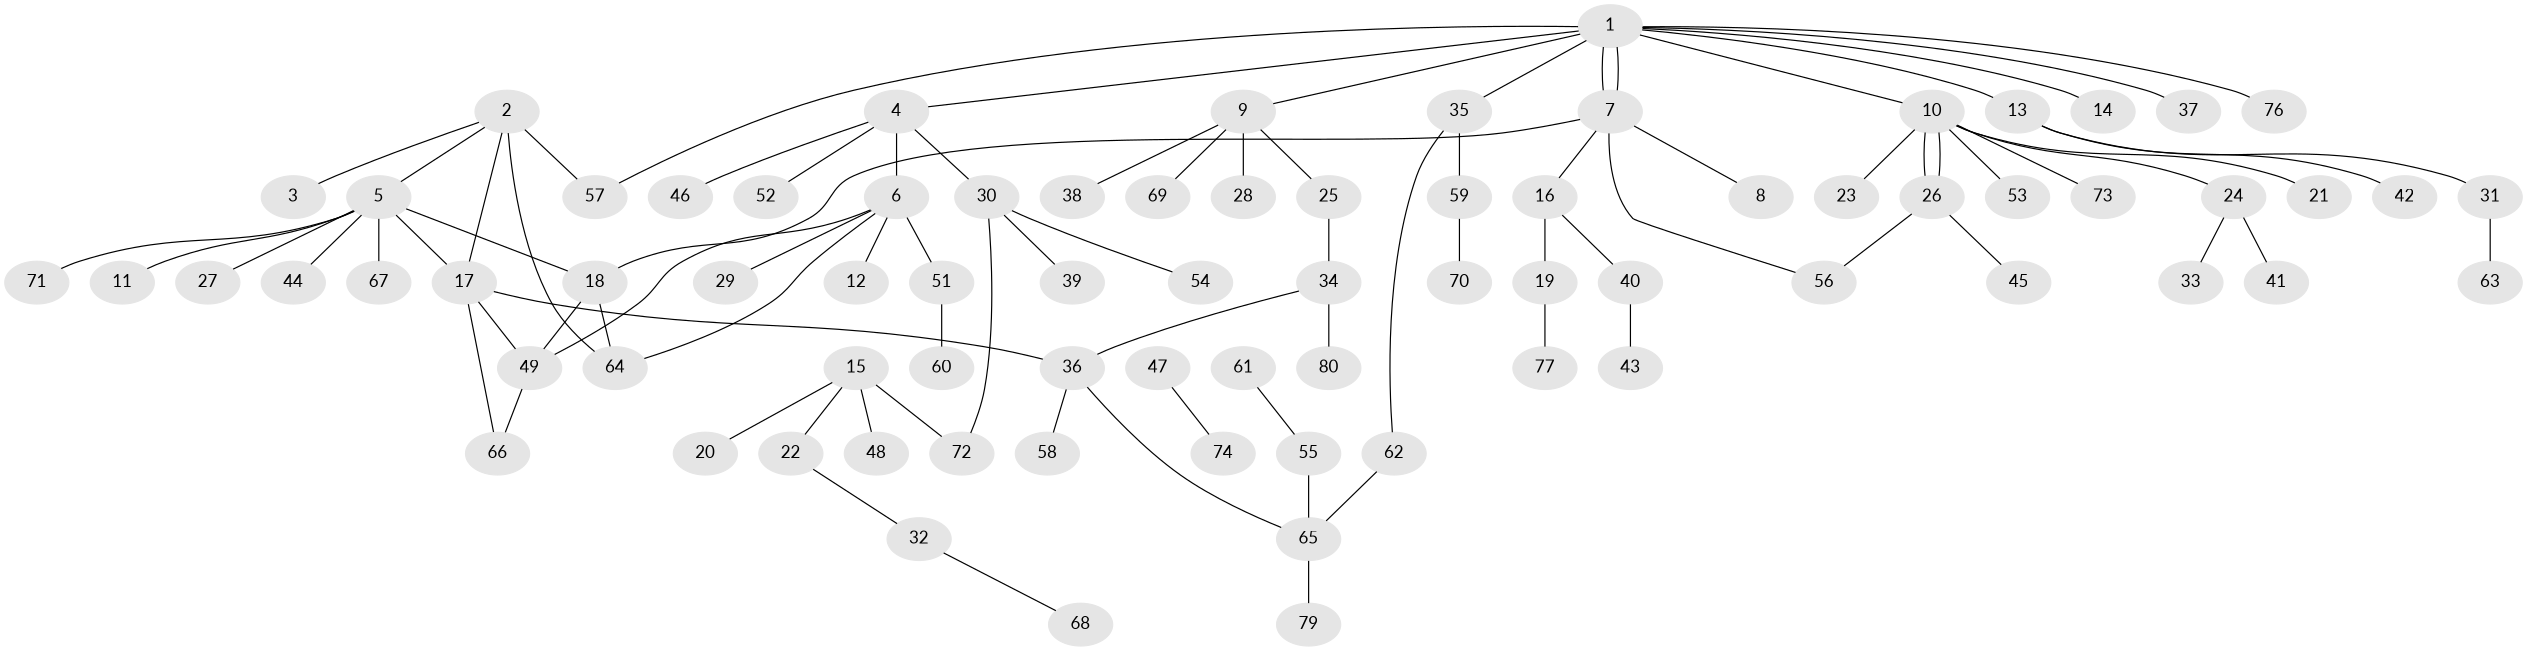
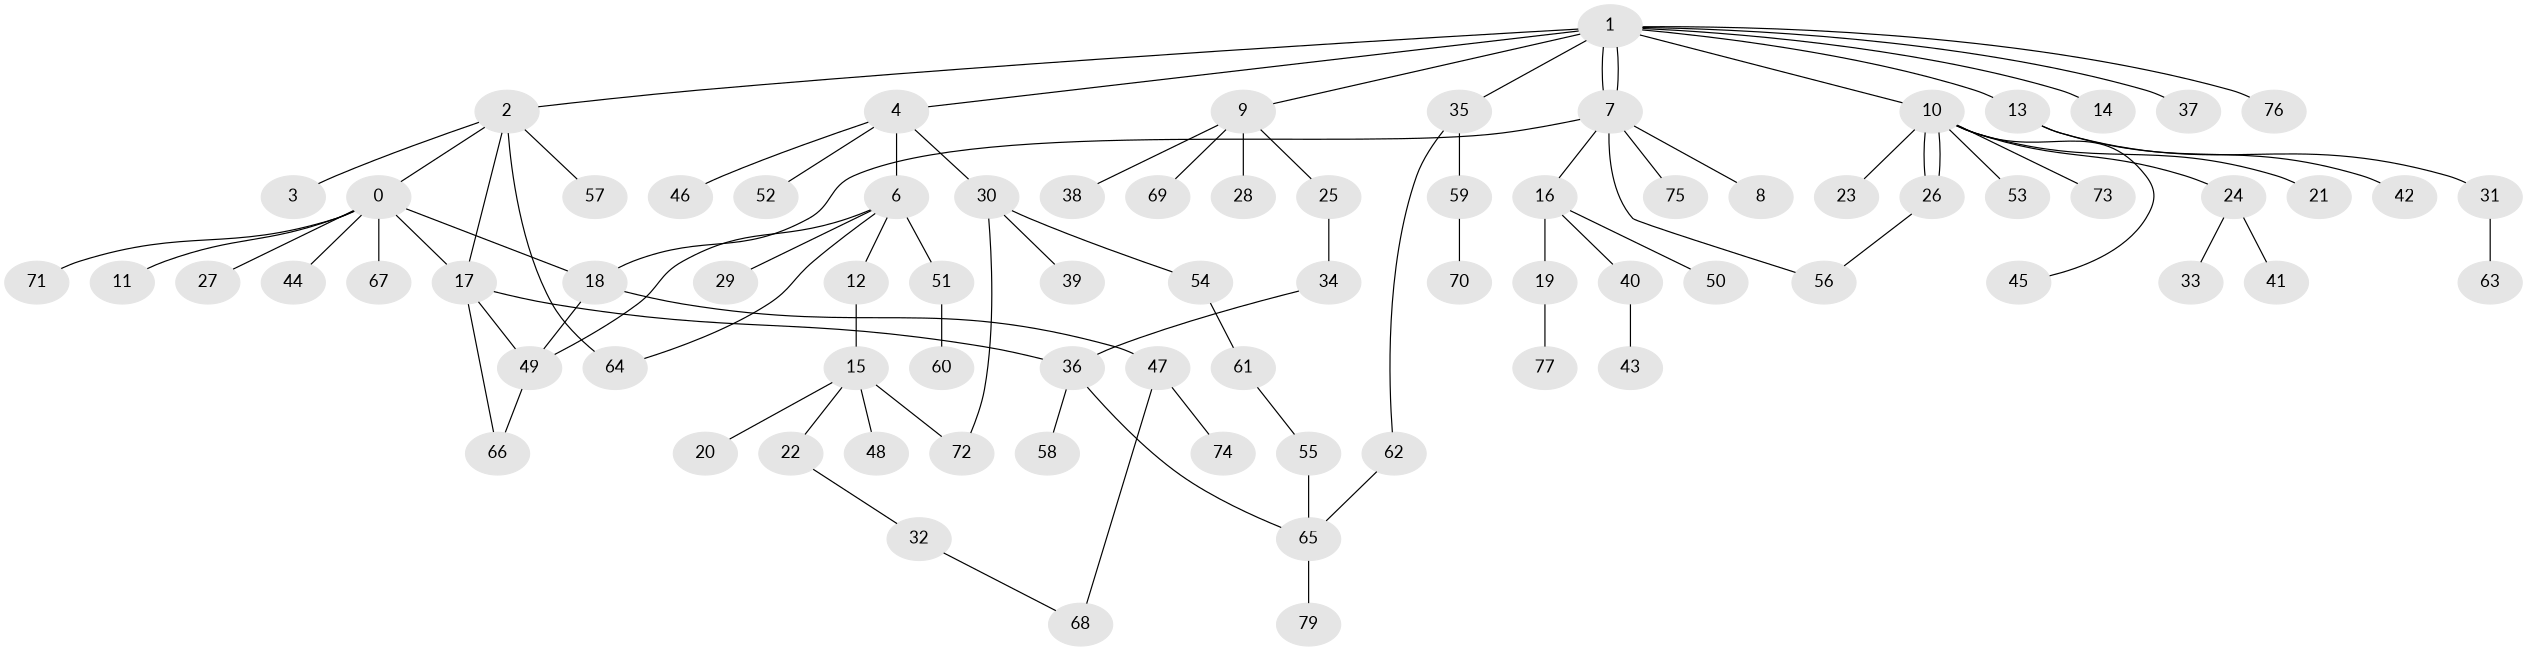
  graph {
    fontname=Lato
    node [color=gray90 fontname=Lato style=filled]
    edge [fontname=Lato]
    1
    2
    4
    7
    9
    10
    13
    14
    35
    37
    76
    3
-   5
+   5 [label=0]
    17
    57
    64
    6
    30
    46
    52
    18
    8
    16
    56
+   75
    25
    28
    38
    69
    21
    23
    24
    26
    45
    53
    73
    31
    42
    59
    62
    11
    27
    44
    67
    71
    49
    36
    66
    12
    29
    51
    72
    39
    54
    47
    15
    60
    19
    40
+   50
    34
    33
    41
    20
    22
    48
    63
    32
    77
    43
    58
    65
    68
    74
-   80
    61
    70
    79
    55
-   1 -- 57
+   1 -- 2
    1 -- 4
    1 -- 7
    1 -- 7
    1 -- 9
    1 -- 10
    1 -- 13
    1 -- 14
    1 -- 35
    1 -- 37
    1 -- 76
    2 -- 3
    2 -- 5
    2 -- 17
    2 -- 57
    2 -- 64
    4 -- 6
    4 -- 30
    4 -- 46
    4 -- 52
    7 -- 18
    7 -- 8
    7 -- 16
    7 -- 56
+   7 -- 75
    9 -- 25
    9 -- 28
    9 -- 38
    9 -- 69
    10 -- 21
    10 -- 23
    10 -- 24
    10 -- 26
    10 -- 26
-   26 -- 45
+   10 -- 45
    10 -- 53
    10 -- 73
    13 -- 31
    13 -- 42
    35 -- 59
    35 -- 62
    5 -- 17
    5 -- 18
    5 -- 11
    5 -- 27
    5 -- 44
    5 -- 67
    5 -- 71
    17 -- 49
    17 -- 36
    17 -- 66
    6 -- 64
    6 -- 49
    6 -- 12
    6 -- 29
    6 -- 51
    30 -- 72
    30 -- 39
    30 -- 54
    18 -- 49
-   18 -- 64
+   18 -- 47
    16 -- 19
    16 -- 40
+   16 -- 50
    25 -- 34
    24 -- 33
    24 -- 41
    26 -- 56
    31 -- 63
    59 -- 70
    62 -- 65
    49 -- 66
    36 -- 58
    36 -- 65
+   12 -- 15
    51 -- 60
+   54 -- 61
+   47 -- 68
    47 -- 74
    15 -- 72
    15 -- 20
    15 -- 22
    15 -- 48
    19 -- 77
    40 -- 43
    34 -- 36
-   34 -- 80
    22 -- 32
    32 -- 68
    65 -- 79
    61 -- 55
    55 -- 65
  }
